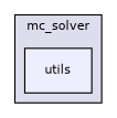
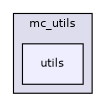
  digraph {
    compound=true
    n1 [fillcolor="#eeeeff" fontname=Helvetica fontsize=10 label=utils pencolor=black shape=box style=filled]
    subgraph cluster_1 {
      bgcolor="#ddddee"
      fontname=Helvetica
      fontsize=10
-     label=mc_solver
+     label=mc_utils
      pencolor=black
      n1
    }
  }
